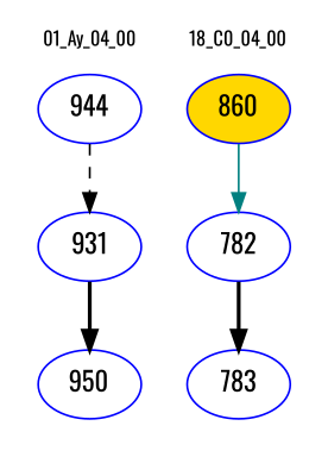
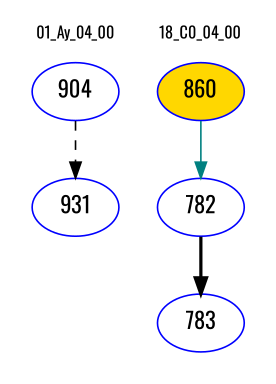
  digraph {
    fontname=Oswald
    node [color=blue fillcolor=white fontname=Oswald style=filled]
    edge [color=black fontname=Oswald style=bold]
-   n1 [label=944]
+   n1 [label=904]
    n2 [label=931]
-   n3 [label=950]
    n4 [fillcolor=gold label=860]
    n5 [label=782]
    n6 [label=783]
    subgraph cluster_1 {
      color=white
      fontsize=10
      label="01_Ay_04_00"
      n1
      n2
-     n3
    }
    subgraph cluster_2 {
      color=white
      fontsize=10
      label="18_C0_04_00"
      n4
      n5
      n6
    }
    n1 -> n2 [style=dashed]
-   n2 -> n3
    n4 -> n5 [color=teal style=solid]
    n5 -> n6
  }
